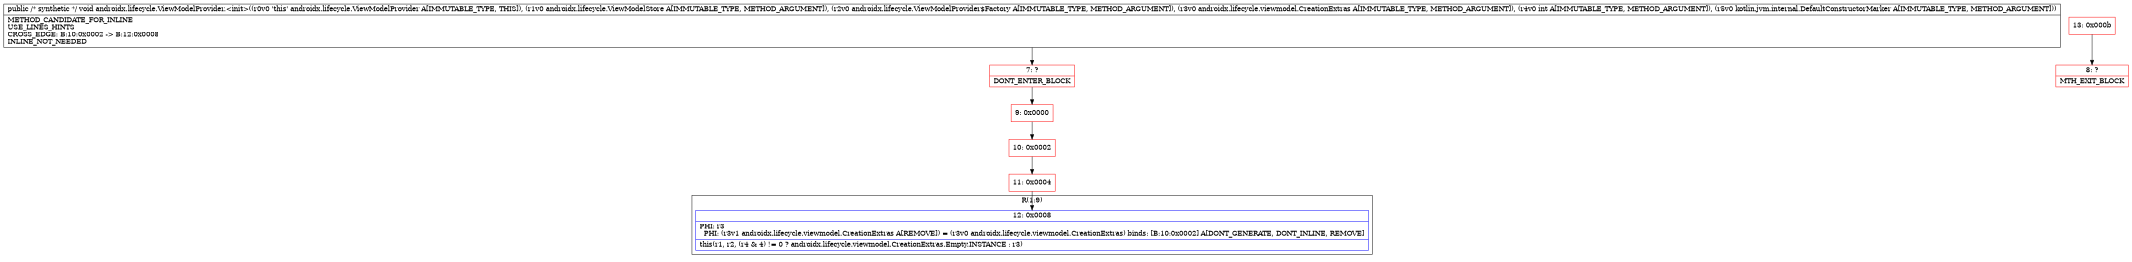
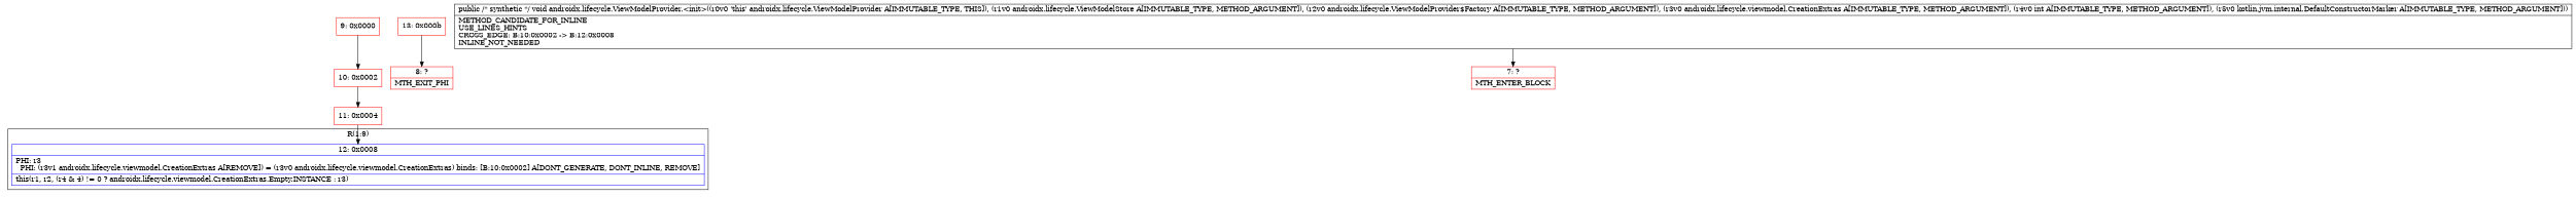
  digraph {
    node [color=red shape=record]
    n1 [color=blue label="{12\:\ 0x0008|PHI: r3 \l  PHI: (r3v1 androidx.lifecycle.viewmodel.CreationExtras A[REMOVE]) = (r3v0 androidx.lifecycle.viewmodel.CreationExtras) binds: [B:10:0x0002] A[DONT_GENERATE, DONT_INLINE, REMOVE]\l|this(r1, r2, (r4 & 4) != 0 ? androidx.lifecycle.viewmodel.CreationExtras.Empty.INSTANCE : r3)\l}"]
    n2 [label="{13\:\ 0x000b}"]
-   n3 [label="{8\:\ ?|MTH_EXIT_BLOCK\l}"]
-   n4 [label="{7\:\ ?|DONT_ENTER_BLOCK\l}"]
+   n3 [label="{8\:\ ?|MTH_EXIT_PHI\l}"]
+   n4 [label="{7\:\ ?|MTH_ENTER_BLOCK\l}"]
    n5 [label="{9\:\ 0x0000}"]
    n6 [label="{10\:\ 0x0002}"]
    n7 [label="{11\:\ 0x0004}"]
    n8 [label="{public \/* synthetic *\/ void androidx.lifecycle.ViewModelProvider.\<init\>((r0v0 'this' androidx.lifecycle.ViewModelProvider A[IMMUTABLE_TYPE, THIS]), (r1v0 androidx.lifecycle.ViewModelStore A[IMMUTABLE_TYPE, METHOD_ARGUMENT]), (r2v0 androidx.lifecycle.ViewModelProvider$Factory A[IMMUTABLE_TYPE, METHOD_ARGUMENT]), (r3v0 androidx.lifecycle.viewmodel.CreationExtras A[IMMUTABLE_TYPE, METHOD_ARGUMENT]), (r4v0 int A[IMMUTABLE_TYPE, METHOD_ARGUMENT]), (r5v0 kotlin.jvm.internal.DefaultConstructorMarker A[IMMUTABLE_TYPE, METHOD_ARGUMENT]))  | METHOD_CANDIDATE_FOR_INLINE\lUSE_LINES_HINTS\lCROSS_EDGE: B:10:0x0002 \-\> B:12:0x0008\lINLINE_NOT_NEEDED\l}" color=""]
    subgraph cluster_1 {
      label="R(1:9)"
      n1
    }
    n2 -> n3
-   n4 -> n5
    n5 -> n6
    n6 -> n7
    n7 -> n1
    n8 -> n4
  }
